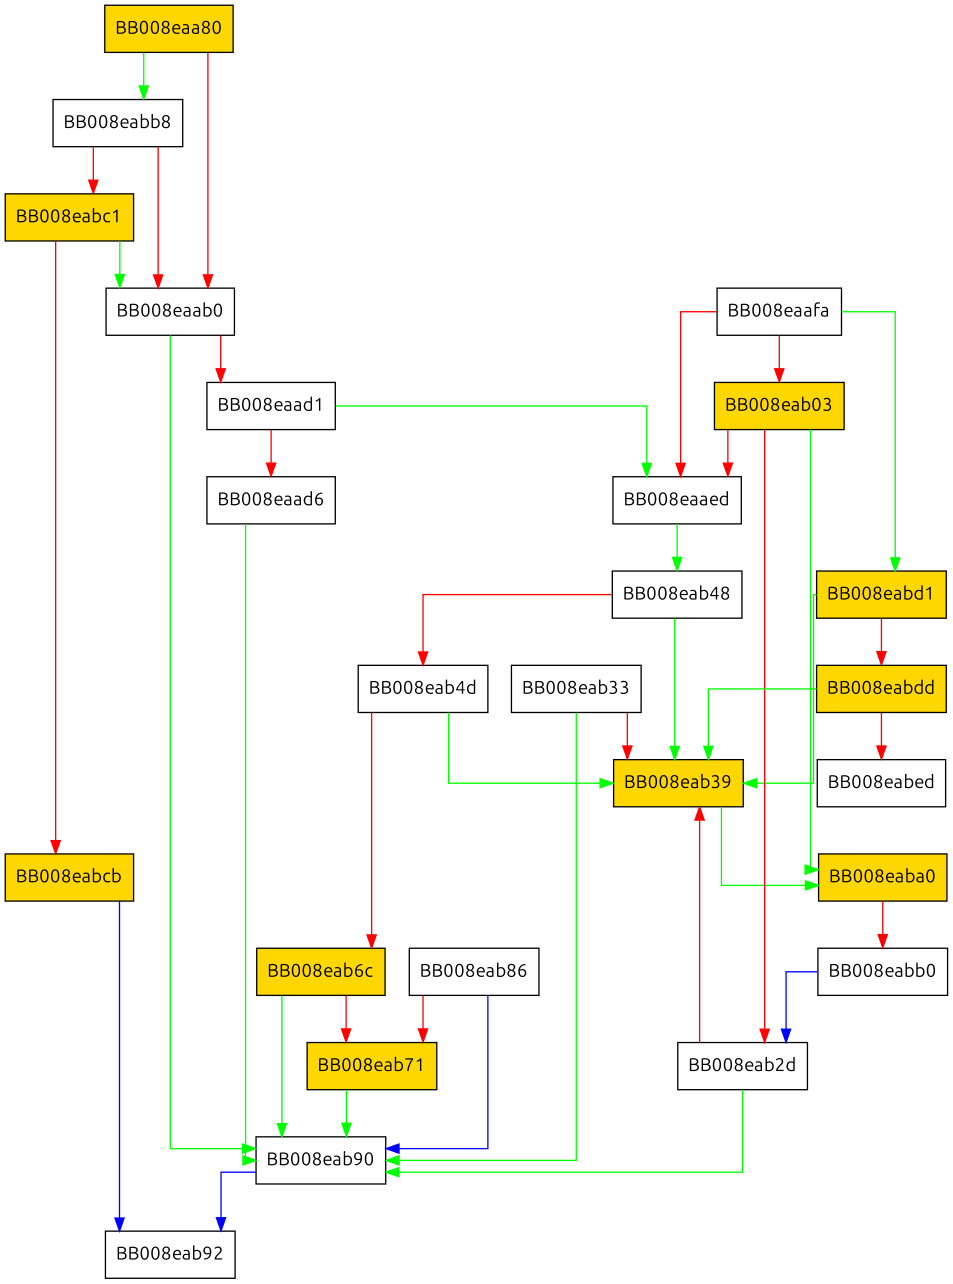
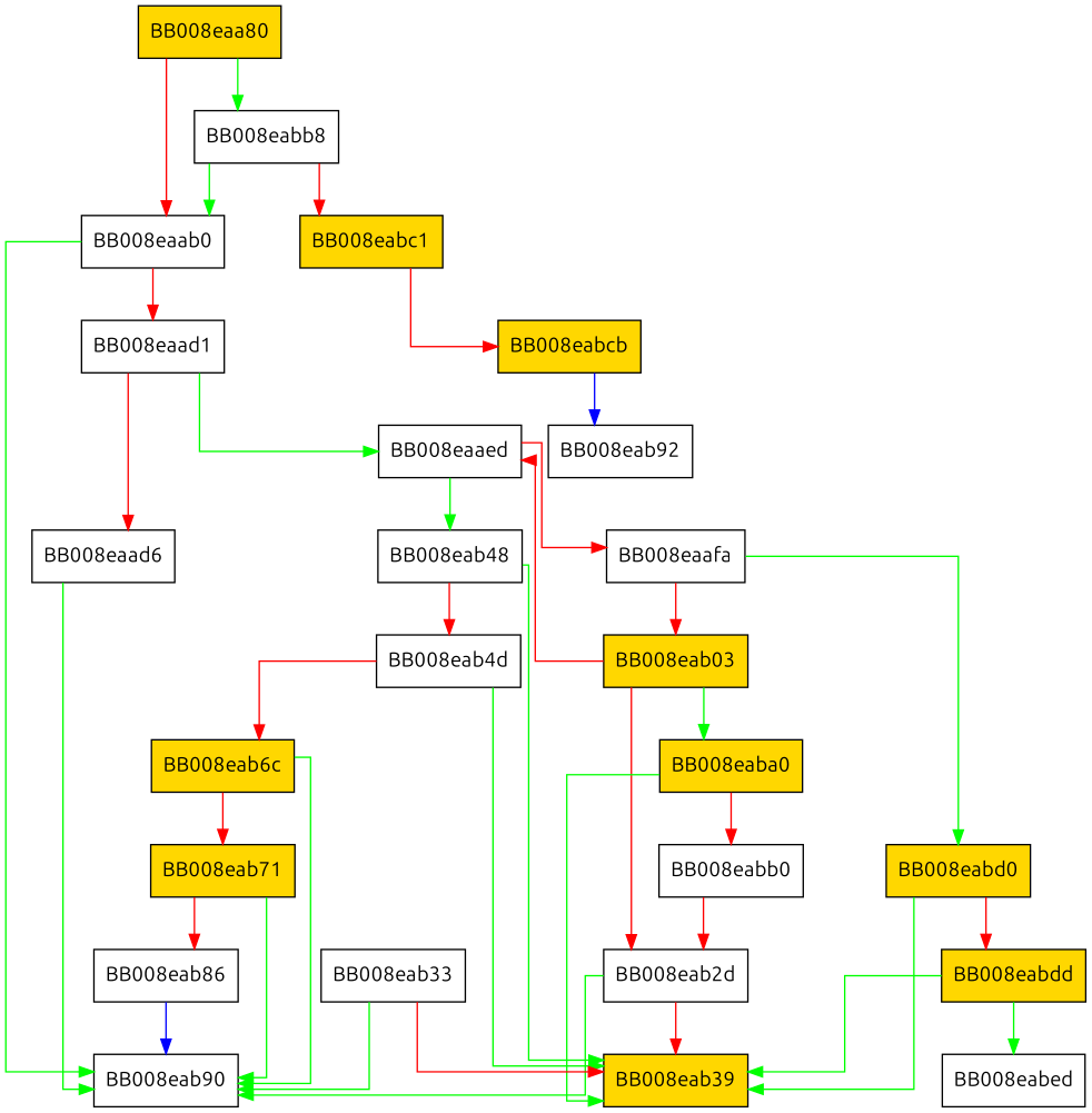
  digraph {
    fontname=Ubuntu
    splines=ortho
    node [fillcolor=white fontname=Ubuntu shape=box style=filled]
    edge [color=green fontname=Ubuntu]
    BB008eaa80 [fillcolor=gold]
    BB008eabb8
    BB008eaab0
    BB008eabc1 [fillcolor=gold]
    BB008eab90
    BB008eaad1
    BB008eabcb [fillcolor=gold]
    BB008eab92
    BB008eaaed
    BB008eaad6
    BB008eab48
    BB008eaafa
    BB008eab39 [fillcolor=gold]
    BB008eab4d
-   BB008eabd0 [fillcolor=gold label=BB008eabd1]
+   BB008eabd0 [fillcolor=gold]
    BB008eab03 [fillcolor=gold]
    BB008eab6c [fillcolor=gold]
    BB008eabdd [fillcolor=gold]
    BB008eaba0 [fillcolor=gold]
    BB008eab2d
    BB008eabed
    BB008eabb0
    BB008eab33
    BB008eab71 [fillcolor=gold]
    BB008eab86
    BB008eaa80 -> BB008eabb8
    BB008eaa80 -> BB008eaab0 [color=red]
-   BB008eabb8 -> BB008eaab0 [color=red]
+   BB008eabb8 -> BB008eaab0
    BB008eabb8 -> BB008eabc1 [color=red]
    BB008eaab0 -> BB008eab90
    BB008eaab0 -> BB008eaad1 [color=red]
-   BB008eabc1 -> BB008eaab0
    BB008eabc1 -> BB008eabcb [color=red]
-   BB008eab90 -> BB008eab92 [color=blue]
    BB008eaad1 -> BB008eaaed
    BB008eaad1 -> BB008eaad6 [color=red]
    BB008eabcb -> BB008eab92 [color=blue]
    BB008eaaed -> BB008eab48
-   BB008eaafa -> BB008eaaed [color=red]
+   BB008eaaed -> BB008eaafa [color=red]
    BB008eaad6 -> BB008eab90
    BB008eab48 -> BB008eab39
    BB008eab48 -> BB008eab4d [color=red]
    BB008eaafa -> BB008eabd0
    BB008eaafa -> BB008eab03 [color=red]
    BB008eab4d -> BB008eab39
    BB008eab4d -> BB008eab6c [color=red]
    BB008eabd0 -> BB008eab39
    BB008eabd0 -> BB008eabdd [color=red]
    BB008eab03 -> BB008eaaed [color=red]
    BB008eab03 -> BB008eaba0
    BB008eab03 -> BB008eab2d [color=red]
    BB008eab6c -> BB008eab90
    BB008eab6c -> BB008eab71 [color=red]
    BB008eabdd -> BB008eab39
-   BB008eabdd -> BB008eabed [color=red]
-   BB008eab39 -> BB008eaba0
+   BB008eabdd -> BB008eabed
+   BB008eaba0 -> BB008eab39
    BB008eaba0 -> BB008eabb0 [color=red]
    BB008eab2d -> BB008eab90
    BB008eab2d -> BB008eab39 [color=red]
-   BB008eabb0 -> BB008eab2d [color=blue]
+   BB008eabb0 -> BB008eab2d [color=red]
    BB008eab33 -> BB008eab90
    BB008eab33 -> BB008eab39 [color=red]
    BB008eab71 -> BB008eab90
-   BB008eab86 -> BB008eab71 [color=red]
+   BB008eab71 -> BB008eab86 [color=red]
    BB008eab86 -> BB008eab90 [color=blue]
  }
